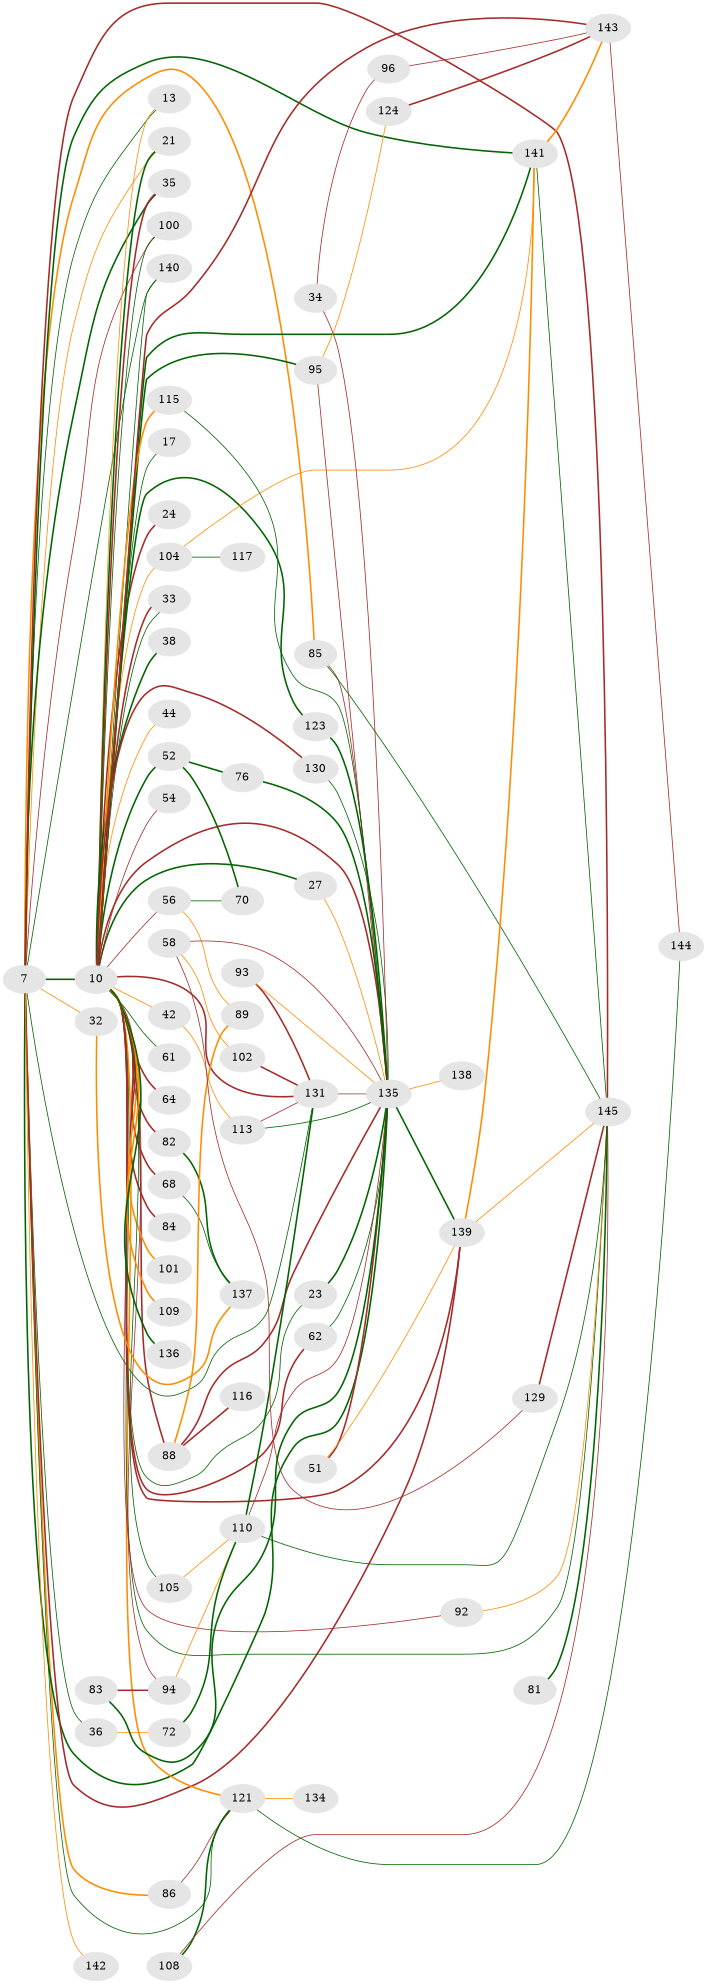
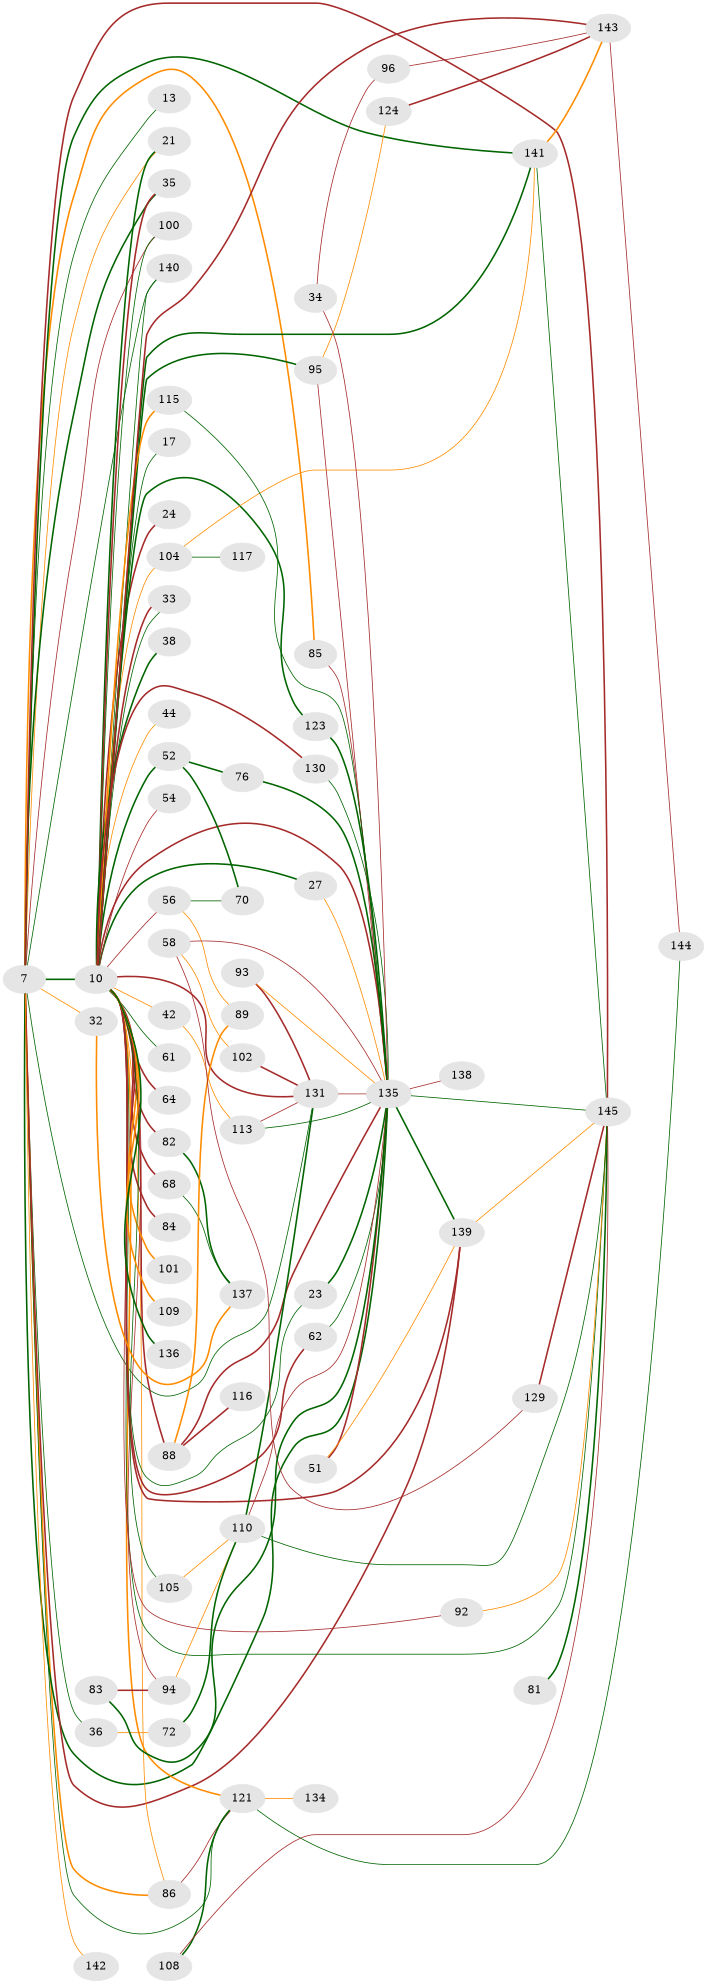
  graph {
    rankdir=LR
    node [color=gray90 style=filled]
    edge [color=darkgreen style=solid]
    7 [super="+6"]
    10 [super="+5+9"]
    13
    21
    32
    35
    36
    85
    86
    100
    121 [super="+119+103+53"]
    131 [super="+29+66+77+39"]
    135 [super="+69+99+132"]
    139 [super="+15+120+127"]
    140
    141 [super="+26+122"]
    142
    145 [super="+73+133+126"]
    17
    23
    24
    27
    33
    38
    42
    44
    52 [super="+48"]
    54
    56
    61
    62
    64
    68
    82
    84
    88 [super="+74+75"]
    92
    94 [super="+59"]
    95 [super="+65+63"]
    101
    104 [super="+40"]
    105
    109
    115 [super="+87+50"]
    123 [super="+97"]
    130
    136
    143 [super="+128+114"]
    137 [super="+107"]
    72
    134
    144
    138
    113 [super="+112"]
    70
    76
    89
    116
    110 [super="+12+43"]
    124
    117
    34
    96
    51
    58
    102
    129
    81
    83
    93
    108
    7 -- 10 [style=bold weight=8]
    7 -- 13
    7 -- 21 [color=darkorange]
    7 -- 32 [color=darkorange weight=2]
    7 -- 35 [style=bold]
    7 -- 36 [weight=2]
    7 -- 85 [color=darkorange style=bold]
    7 -- 86 [color=darkorange style=bold]
    7 -- 100 [color=brown]
    7 -- 121
    7 -- 131 [weight=5]
    7 -- 135 [style=bold weight=6]
    7 -- 139 [color=brown style=bold weight=2]
    7 -- 140
    7 -- 141 [style=bold weight=5]
    7 -- 142 [color=darkorange weight=2]
    7 -- 145 [color=brown style=bold weight=5]
-   10 -- 13 [color=darkorange]
+   10 -- 86 [color=darkorange]
    10 -- 21 [style=bold]
    10 -- 35 [color=brown style=bold]
    10 -- 100
    10 -- 121 [color=darkorange style=bold weight=5]
    10 -- 131 [color=brown style=bold weight=5]
    10 -- 135 [color=brown style=bold weight=10]
    10 -- 139 [color=brown style=bold weight=2]
    10 -- 140
    10 -- 141 [style=bold weight=2]
    10 -- 145 [weight=13]
    10 -- 17 [weight=2]
    10 -- 23
    10 -- 24 [color=brown style=bold weight=2]
    10 -- 27 [style=bold]
    10 -- 33
    10 -- 33 [color=brown style=bold]
    10 -- 38 [style=bold weight=2]
    10 -- 42 [color=darkorange weight=2]
    10 -- 44 [color=darkorange weight=2]
    10 -- 52 [style=bold weight=3]
    10 -- 54 [color=brown weight=2]
    10 -- 56 [color=brown weight=2]
    10 -- 61
    10 -- 62 [color=brown style=bold]
    10 -- 64 [color=brown style=bold weight=2]
    10 -- 68 [color=brown style=bold weight=2]
    10 -- 82 [color=brown style=bold weight=2]
    10 -- 84 [color=brown style=bold]
    10 -- 88 [color=brown style=bold weight=3]
    10 -- 92 [color=brown]
    10 -- 94 [color=brown]
    10 -- 95 [style=bold weight=2]
    10 -- 101 [color=darkorange style=bold weight=2]
    10 -- 104 [color=darkorange weight=3]
    10 -- 105
    10 -- 109 [color=darkorange style=bold]
    10 -- 115 [color=darkorange style=bold weight=4]
    10 -- 123 [style=bold]
    10 -- 130 [color=brown style=bold]
    10 -- 136 [style=bold weight=2]
    10 -- 143 [color=brown style=bold weight=5]
    32 -- 137 [color=darkorange style=bold]
    36 -- 72 [color=darkorange]
    85 -- 135 [color=brown]
    86 -- 121 [color=brown]
    121 -- 134 [color=darkorange]
    121 -- 144
    131 -- 135 [color=brown weight=2]
    135 -- 139 [style=bold weight=2]
-   85 -- 145 [weight=9]
-   135 -- 138 [color=darkorange weight=2]
-   139 -- 141 [color=darkorange style=bold]
+   135 -- 145 [weight=9]
+   135 -- 138 [color=brown weight=2]
    139 -- 145 [color=darkorange weight=2]
    141 -- 145
    141 -- 143 [color=darkorange style=bold]
    23 -- 135 [style=bold]
    27 -- 135 [color=darkorange]
    42 -- 113 [color=darkorange]
    52 -- 70 [style=bold]
    52 -- 76 [style=bold]
    56 -- 70
    56 -- 89 [color=darkorange]
    62 -- 135
    68 -- 137
    82 -- 137 [style=bold]
    88 -- 135 [color=brown style=bold weight=2]
    88 -- 89 [color=darkorange style=bold]
    88 -- 116 [color=brown style=bold]
    92 -- 145 [color=darkorange]
    94 -- 110 [color=darkorange]
    95 -- 135 [color=brown weight=2]
    95 -- 124 [color=darkorange]
    104 -- 141 [color=darkorange]
    104 -- 117
    105 -- 110 [color=darkorange]
    115 -- 135
    123 -- 135 [style=bold weight=2]
    130 -- 135
    143 -- 144 [color=brown]
    72 -- 110 [style=bold]
    113 -- 131 [color=brown]
    113 -- 135
    76 -- 135 [style=bold]
    110 -- 131 [style=bold]
    110 -- 135 [color=brown weight=2]
    110 -- 145 [weight=2]
    124 -- 143 [color=brown style=bold]
    34 -- 135 [color=brown weight=2]
    34 -- 96 [color=brown]
    96 -- 143 [color=brown]
    51 -- 135 [color=brown style=bold]
    51 -- 139 [color=darkorange]
    58 -- 135 [color=brown weight=2]
    58 -- 102 [color=darkorange]
    58 -- 129 [color=brown]
    102 -- 131 [color=brown style=bold]
    129 -- 145 [color=brown style=bold]
    81 -- 145 [style=bold weight=2]
    83 -- 135 [style=bold weight=2]
    83 -- 94 [color=brown style=bold]
    93 -- 131 [color=brown style=bold]
    93 -- 135 [color=darkorange]
    108 -- 121 [style=bold]
    108 -- 145 [color=brown]
  }
